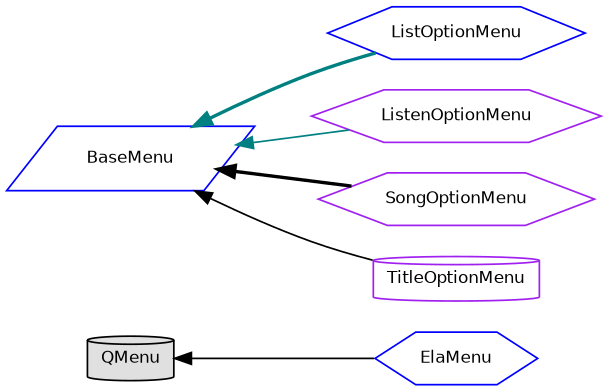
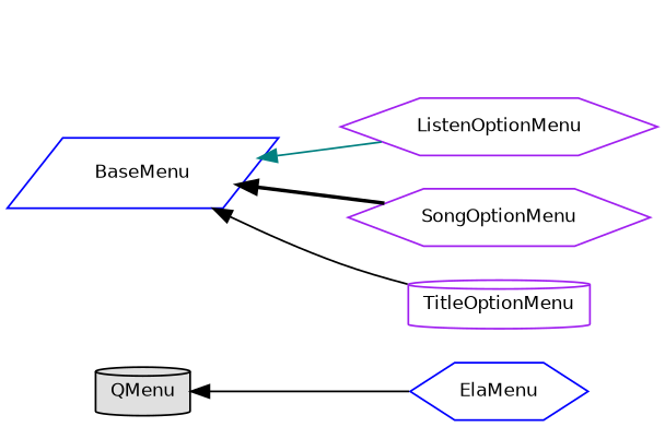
  digraph {
    rankdir=LR
    node [color=blue fillcolor=white fontname=Helvetica fontsize=10 shape=hexagon style=filled]
    edge [color=black dir=back fontname=Helvetica fontsize=10 labelfontname=Helvetica labelfontsize=10 style=solid]
    n1 [color=black fillcolor="#E0E0E0" height=0.2 label=QMenu shape=cylinder width=0.4]
    n2 [height=0.2 label=ElaMenu width=0.4]
    n3 [height=0.2 label=BaseMenu shape=parallelogram width=0.4]
-   n4 [height=0.2 label=ListOptionMenu width=0.4]
    n5 [color=purple height=0.2 label=ListenOptionMenu width=0.4]
    n6 [color=purple height=0.2 label=SongOptionMenu width=0.4]
    n7 [color=purple height=0.2 label=TitleOptionMenu shape=cylinder width=0.4]
    n1 -> n2
-   n3 -> n4 [color=teal style=bold]
    n3 -> n5 [color=teal]
    n3 -> n6 [style=bold]
    n3 -> n7
  }
